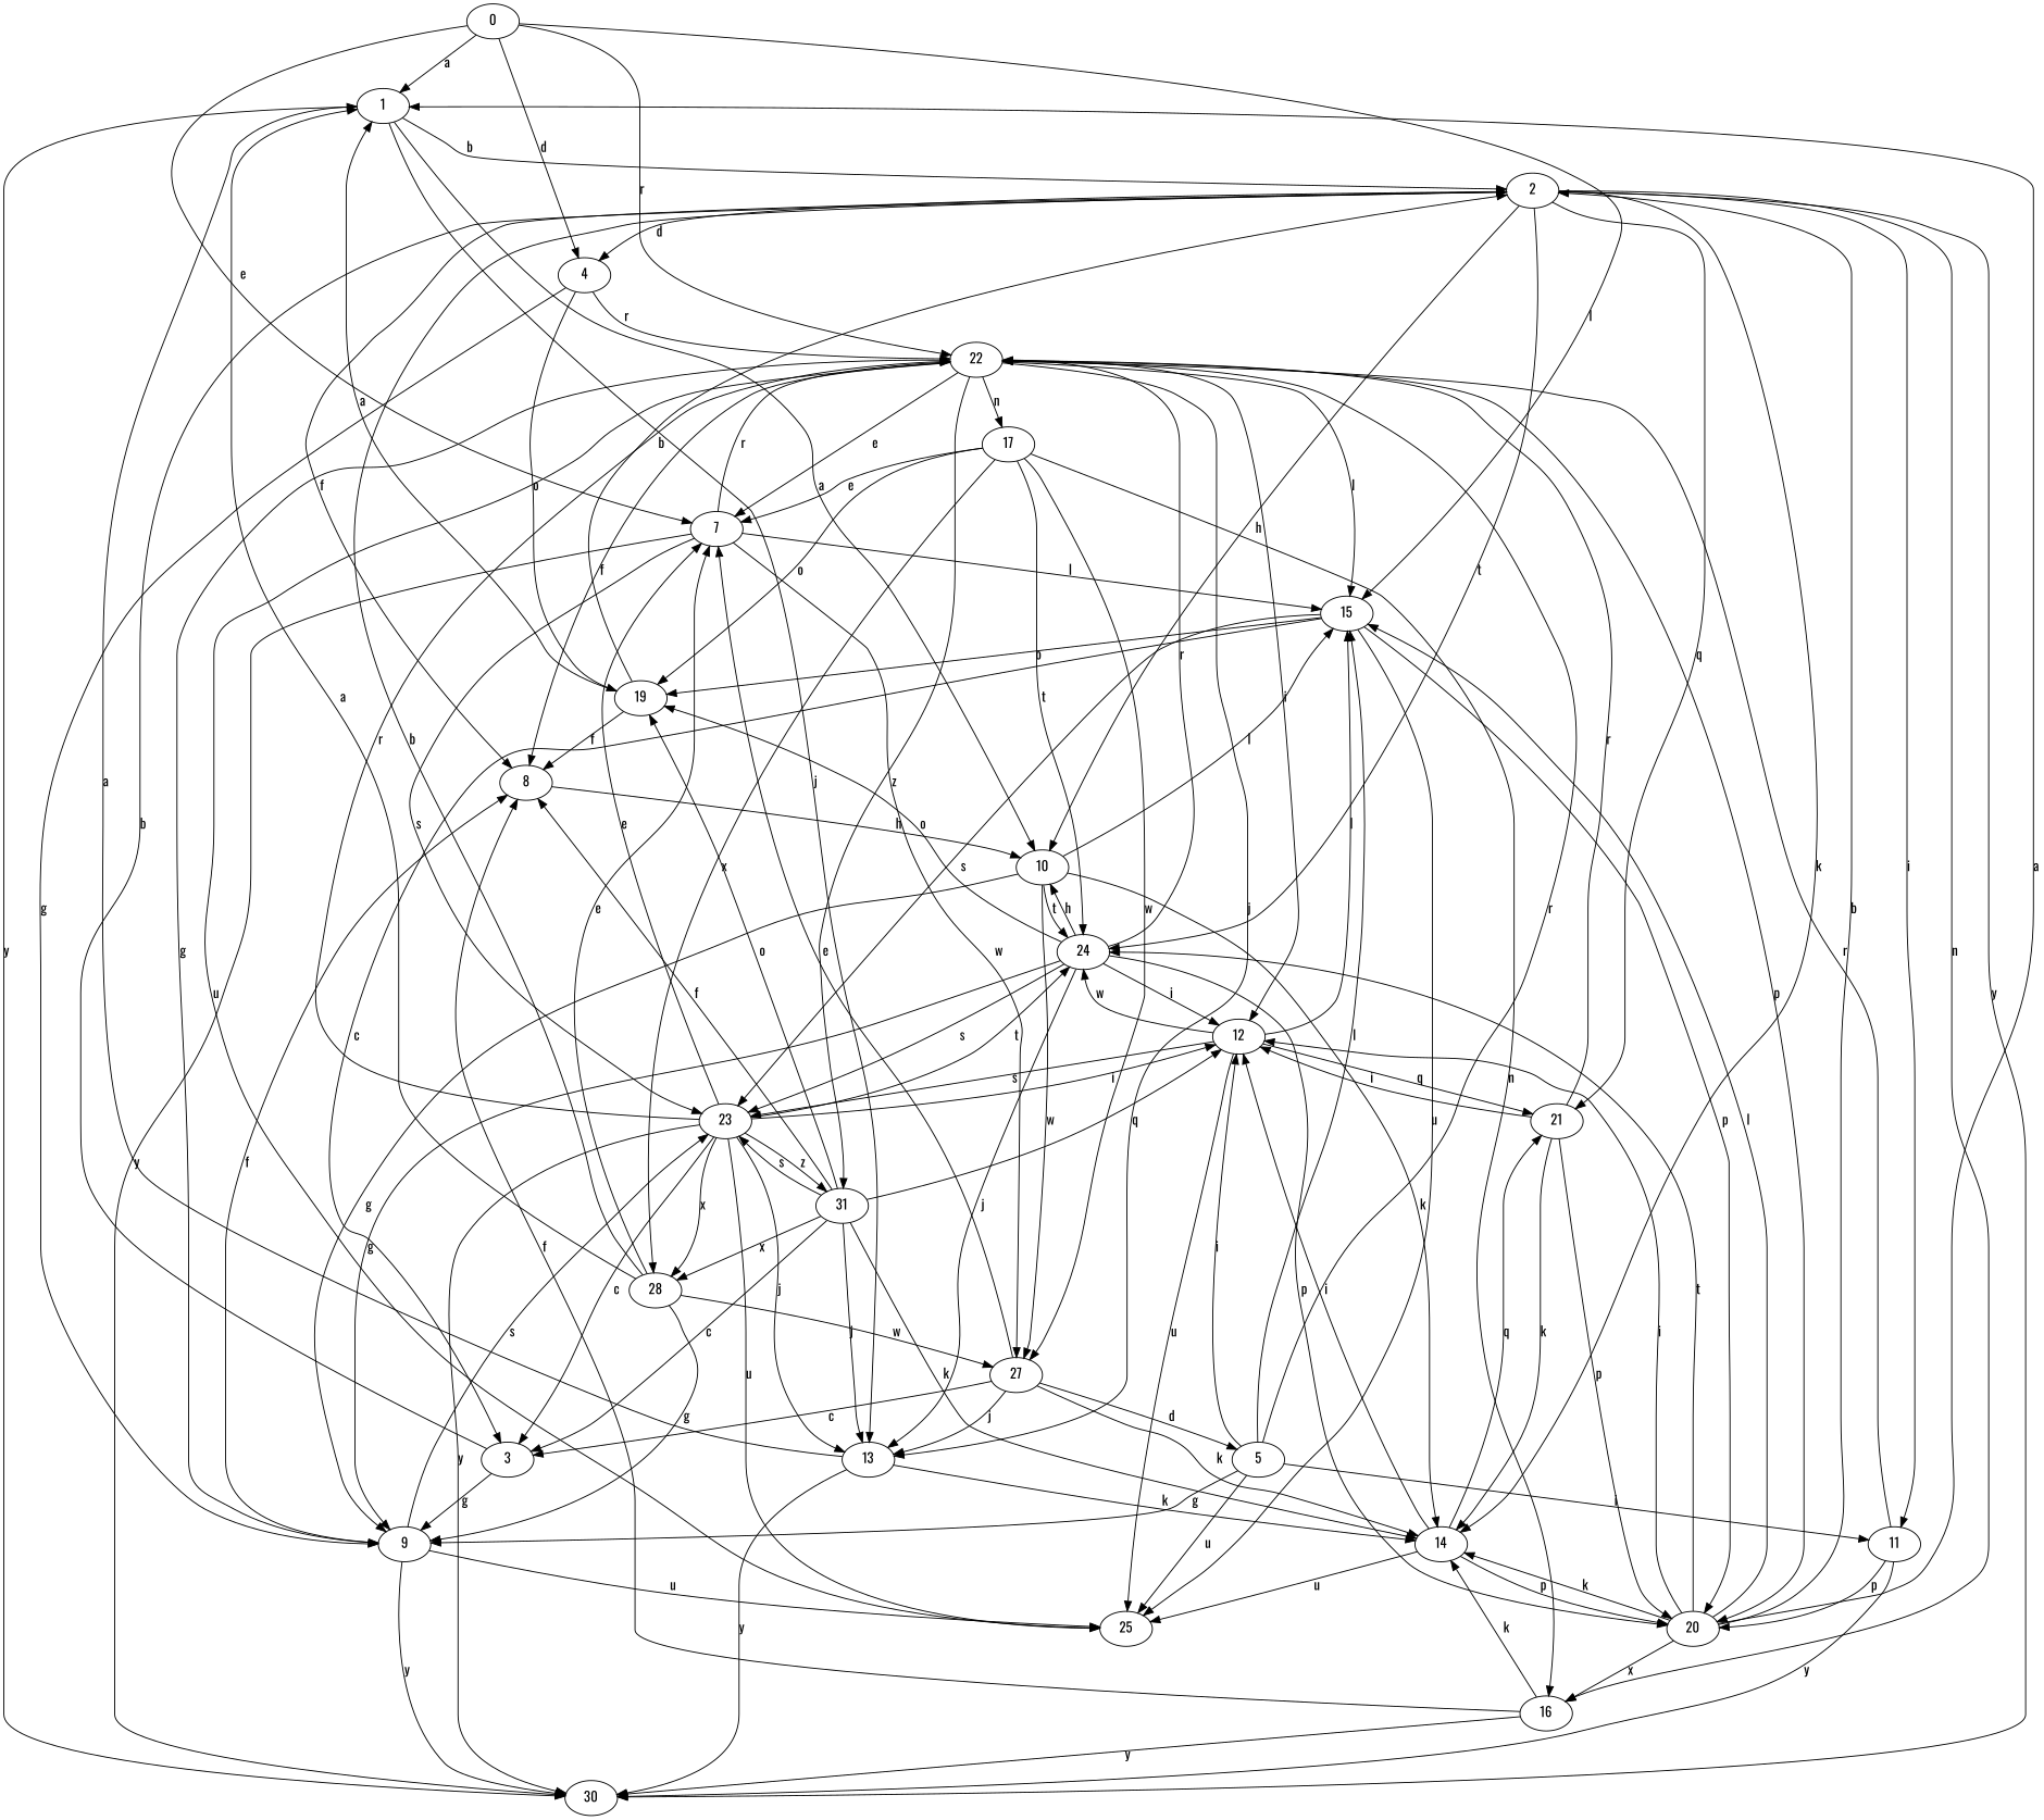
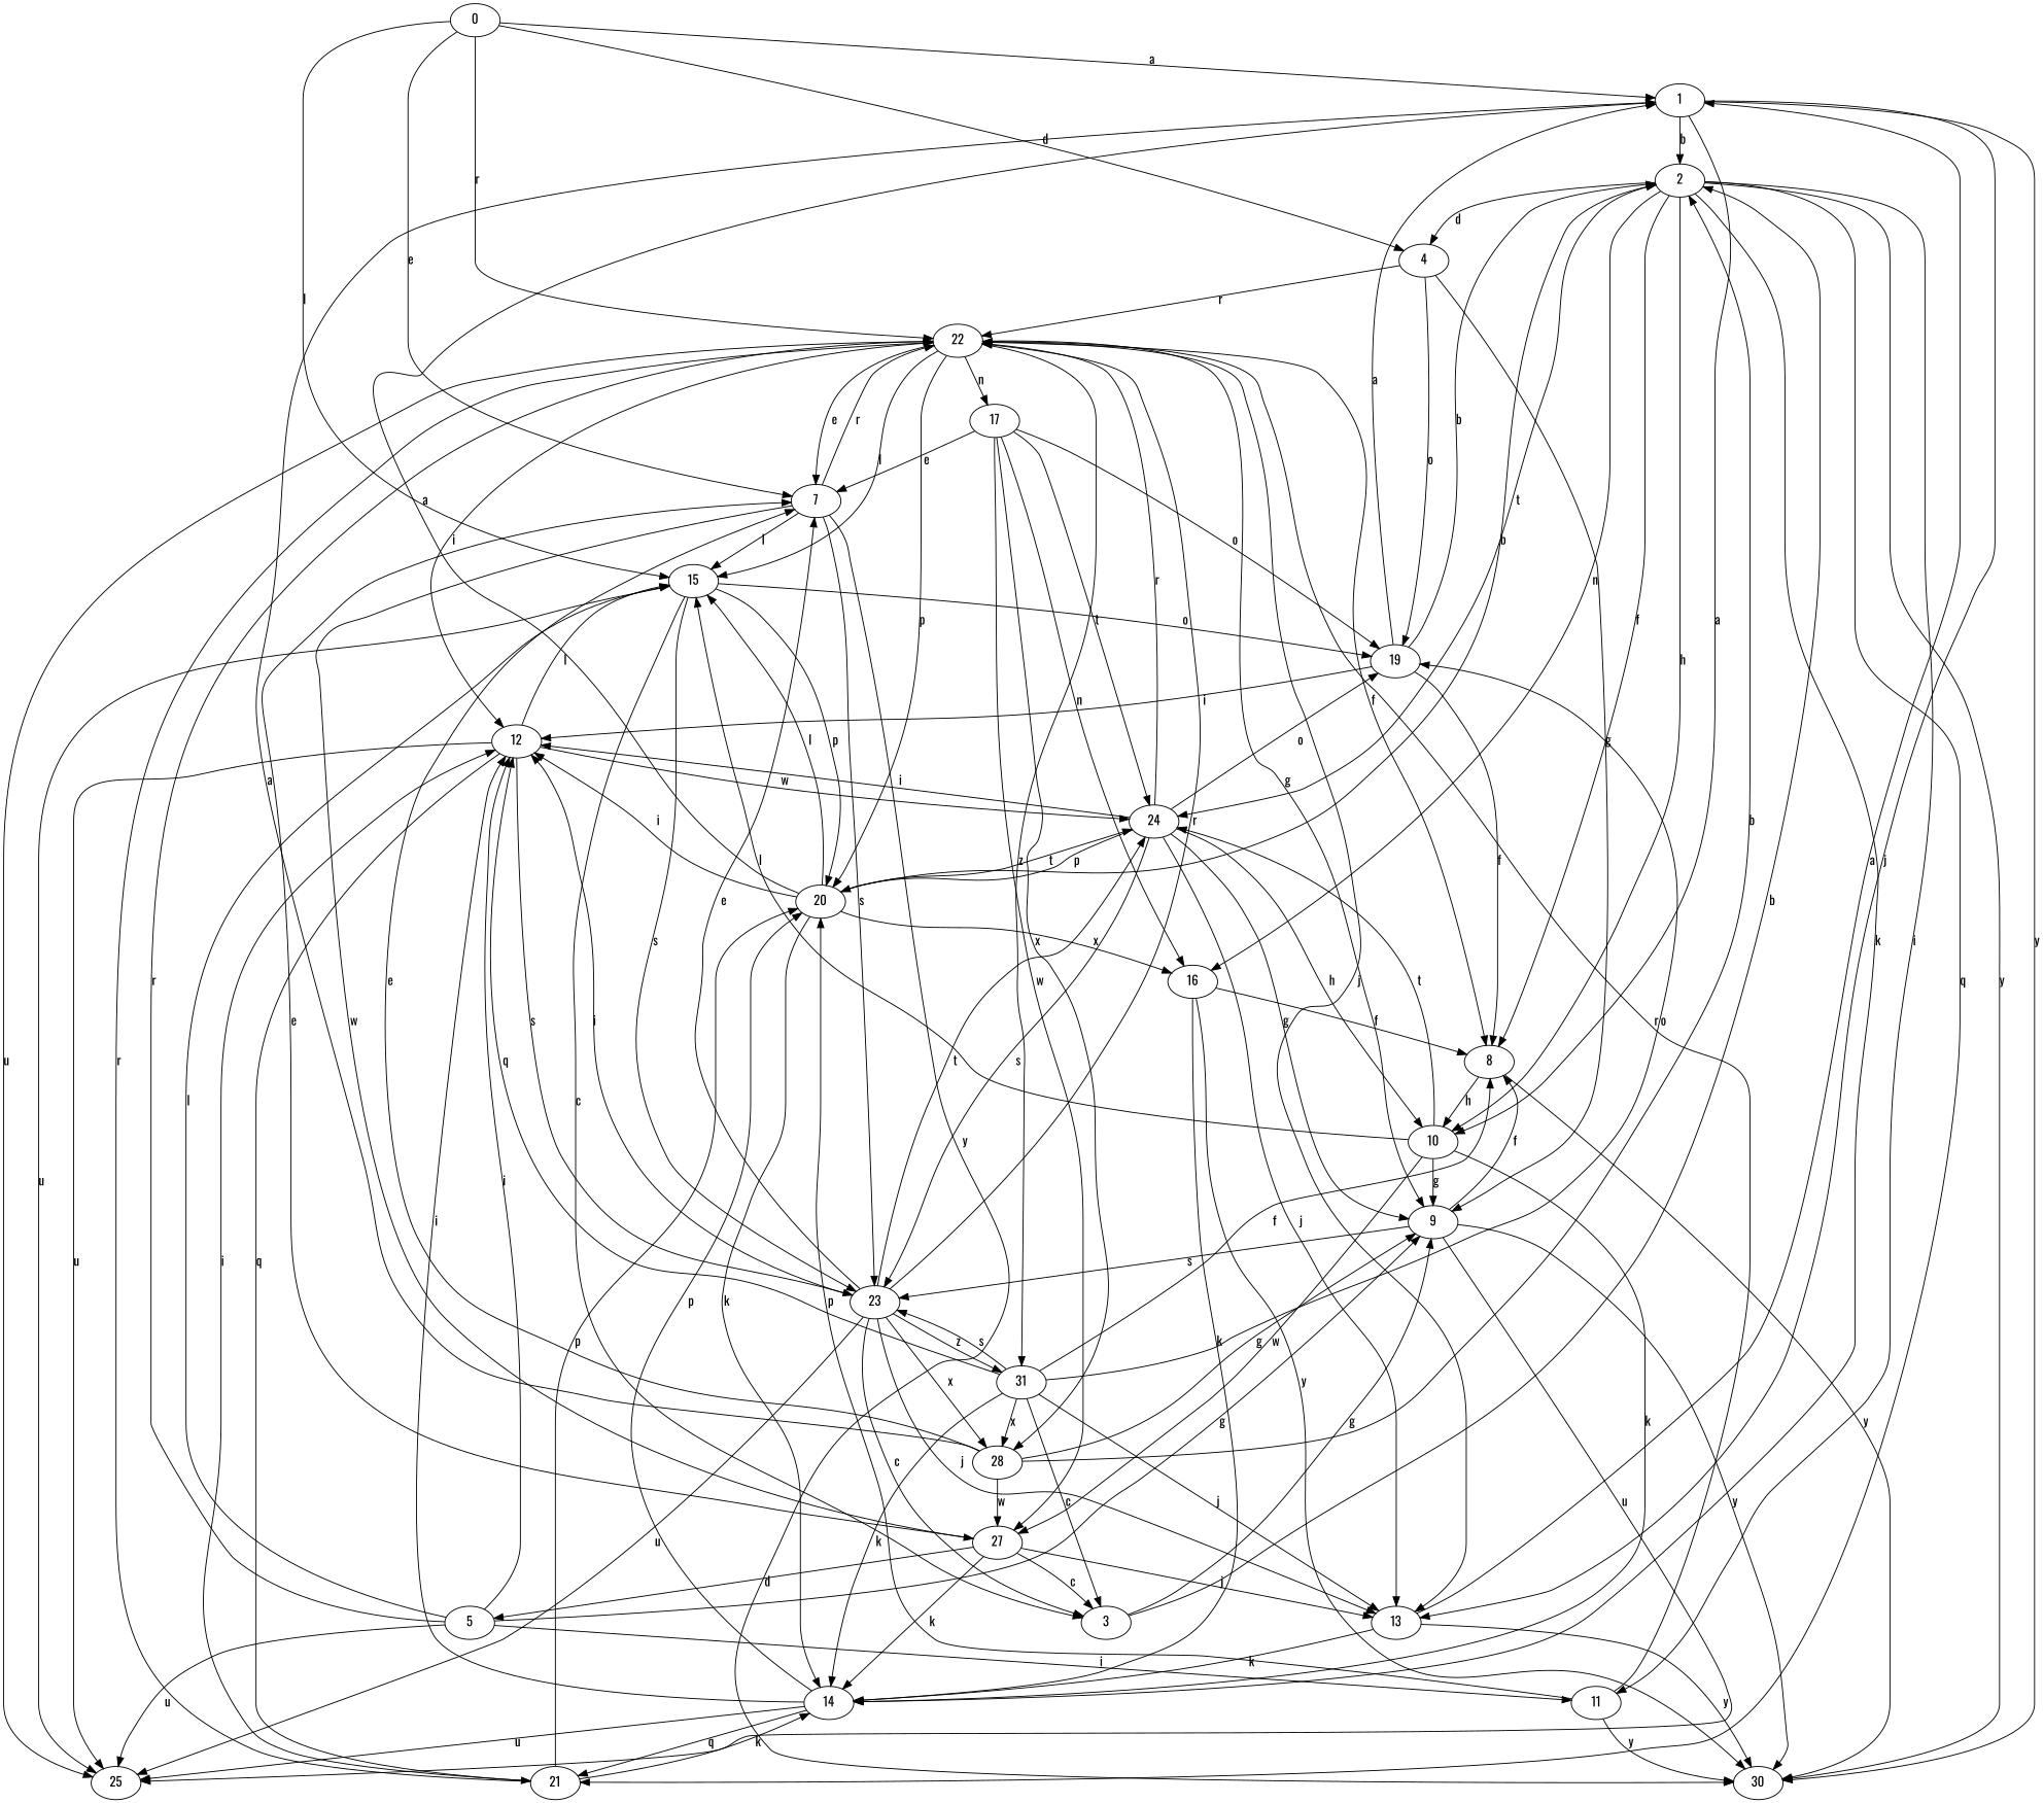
  strict digraph {
    fontname=Oswald
    node [fontname=Oswald]
    edge [fontname=Oswald]
    0
    1
    4
    7
    15
    22
    2
    10
    13
    30
    9
    19
    23
    27
    3
    25
    20
    8
    12
    17
    31
    11
    14
    16
    21
    24
    5
    28
    0 -> 1 [label=a]
    0 -> 4 [label=d]
    0 -> 7 [label=e]
    0 -> 15 [label=l]
    0 -> 22 [label=r]
    1 -> 2 [label=b]
    1 -> 10 [label=a]
    1 -> 13 [label=j]
    1 -> 30 [label=y]
    4 -> 22 [label=r]
    4 -> 9 [label=g]
    4 -> 19 [label=o]
    7 -> 15 [label=l]
    7 -> 22 [label=r]
    7 -> 30 [label=y]
    7 -> 23 [label=s]
    7 -> 27 [label=w]
    15 -> 19 [label=o]
    15 -> 23 [label=s]
    15 -> 3 [label=c]
    15 -> 25 [label=u]
    15 -> 20 [label=p]
    22 -> 7 [label=e]
    22 -> 15 [label=l]
    22 -> 13 [label=j]
    22 -> 9 [label=g]
    22 -> 25 [label=u]
    22 -> 20 [label=p]
    22 -> 8 [label=f]
    22 -> 12 [label=i]
    22 -> 17 [label=n]
    22 -> 31 [label=z]
    2 -> 4 [label=d]
    2 -> 10 [label=h]
    2 -> 30 [label=y]
    2 -> 8 [label=f]
    2 -> 11 [label=i]
    2 -> 14 [label=k]
    2 -> 16 [label=n]
    2 -> 21 [label=q]
    2 -> 24 [label=t]
    10 -> 15 [label=l]
    10 -> 9 [label=g]
    10 -> 27 [label=w]
    10 -> 14 [label=k]
    10 -> 24 [label=t]
    13 -> 1 [label=a]
    13 -> 30 [label=y]
    13 -> 14 [label=k]
    9 -> 30 [label=y]
    9 -> 23 [label=s]
    9 -> 25 [label=u]
    9 -> 8 [label=f]
    19 -> 1 [label=a]
    19 -> 2 [label=b]
    19 -> 8 [label=f]
+   19 -> 12 [label=i]
    23 -> 7 [label=e]
    23 -> 22 [label=r]
    23 -> 13 [label=j]
-   23 -> 30 [label=y]
+   8 -> 30 [label=y]
    23 -> 3 [label=c]
    23 -> 25 [label=u]
    23 -> 12 [label=i]
    23 -> 31 [label=z]
    23 -> 24 [label=t]
    23 -> 28 [label=x]
    27 -> 7 [label=e]
    27 -> 13 [label=j]
    27 -> 3 [label=c]
    27 -> 14 [label=k]
    27 -> 5 [label=d]
    3 -> 2 [label=b]
    3 -> 9 [label=g]
    20 -> 1 [label=a]
    20 -> 15 [label=l]
    20 -> 2 [label=b]
    20 -> 12 [label=i]
    20 -> 14 [label=k]
    20 -> 16 [label=x]
    20 -> 24 [label=t]
    8 -> 10 [label=h]
    12 -> 15 [label=l]
    12 -> 23 [label=s]
    12 -> 25 [label=u]
    12 -> 21 [label=q]
    12 -> 24 [label=w]
    17 -> 7 [label=e]
    17 -> 19 [label=o]
    17 -> 27 [label=w]
    17 -> 16 [label=n]
    17 -> 24 [label=t]
    17 -> 28 [label=x]
    31 -> 13 [label=j]
    31 -> 19 [label=o]
    31 -> 23 [label=s]
    31 -> 3 [label=c]
    31 -> 8 [label=f]
    31 -> 12 [label=q]
    31 -> 14 [label=k]
    31 -> 28 [label=x]
    11 -> 22 [label=r]
    11 -> 30 [label=y]
    11 -> 20 [label=p]
    14 -> 25 [label=u]
    14 -> 20 [label=p]
    14 -> 12 [label=i]
    14 -> 21 [label=q]
    16 -> 30 [label=y]
    16 -> 8 [label=f]
    16 -> 14 [label=k]
    21 -> 22 [label=r]
    21 -> 20 [label=p]
    21 -> 12 [label=i]
    21 -> 14 [label=k]
    24 -> 22 [label=r]
    24 -> 10 [label=h]
    24 -> 13 [label=j]
    24 -> 9 [label=g]
    24 -> 19 [label=o]
    24 -> 23 [label=s]
    24 -> 20 [label=p]
    24 -> 12 [label=i]
    5 -> 15 [label=l]
    5 -> 22 [label=r]
    5 -> 9 [label=g]
    5 -> 25 [label=u]
    5 -> 12 [label=i]
    5 -> 11 [label=i]
    28 -> 1 [label=a]
    28 -> 7 [label=e]
    28 -> 2 [label=b]
    28 -> 9 [label=g]
    28 -> 27 [label=w]
  }
